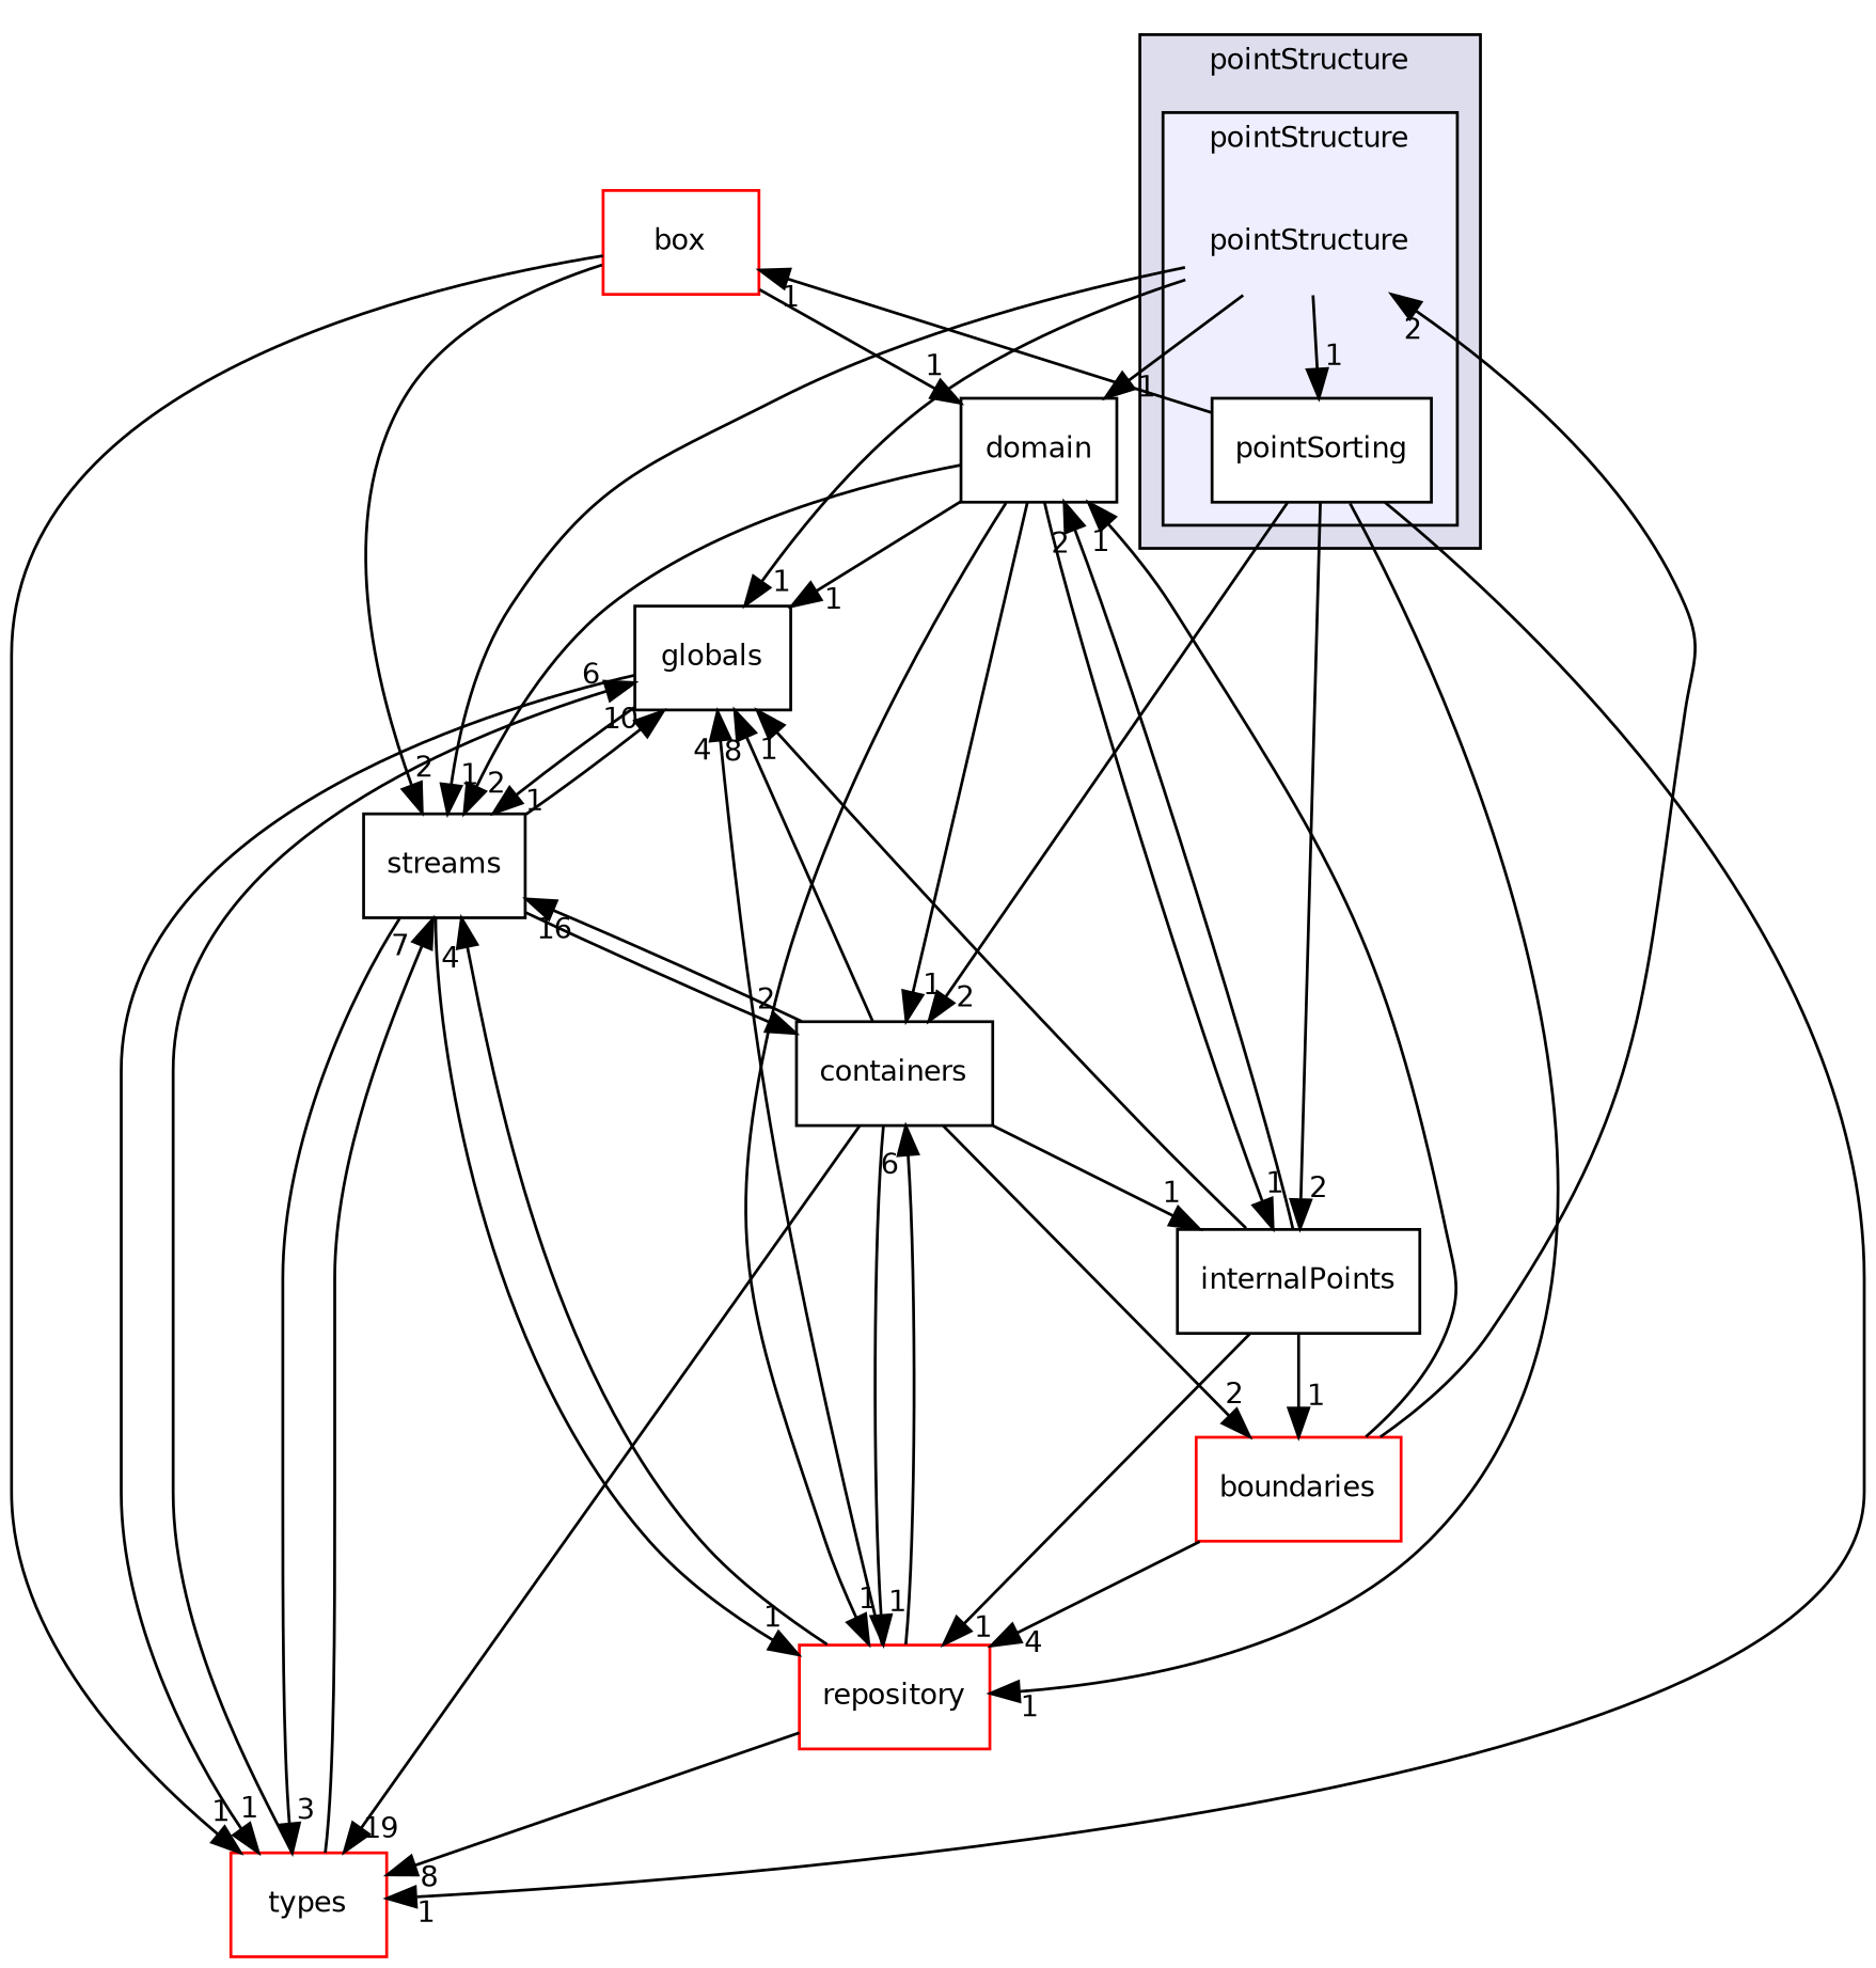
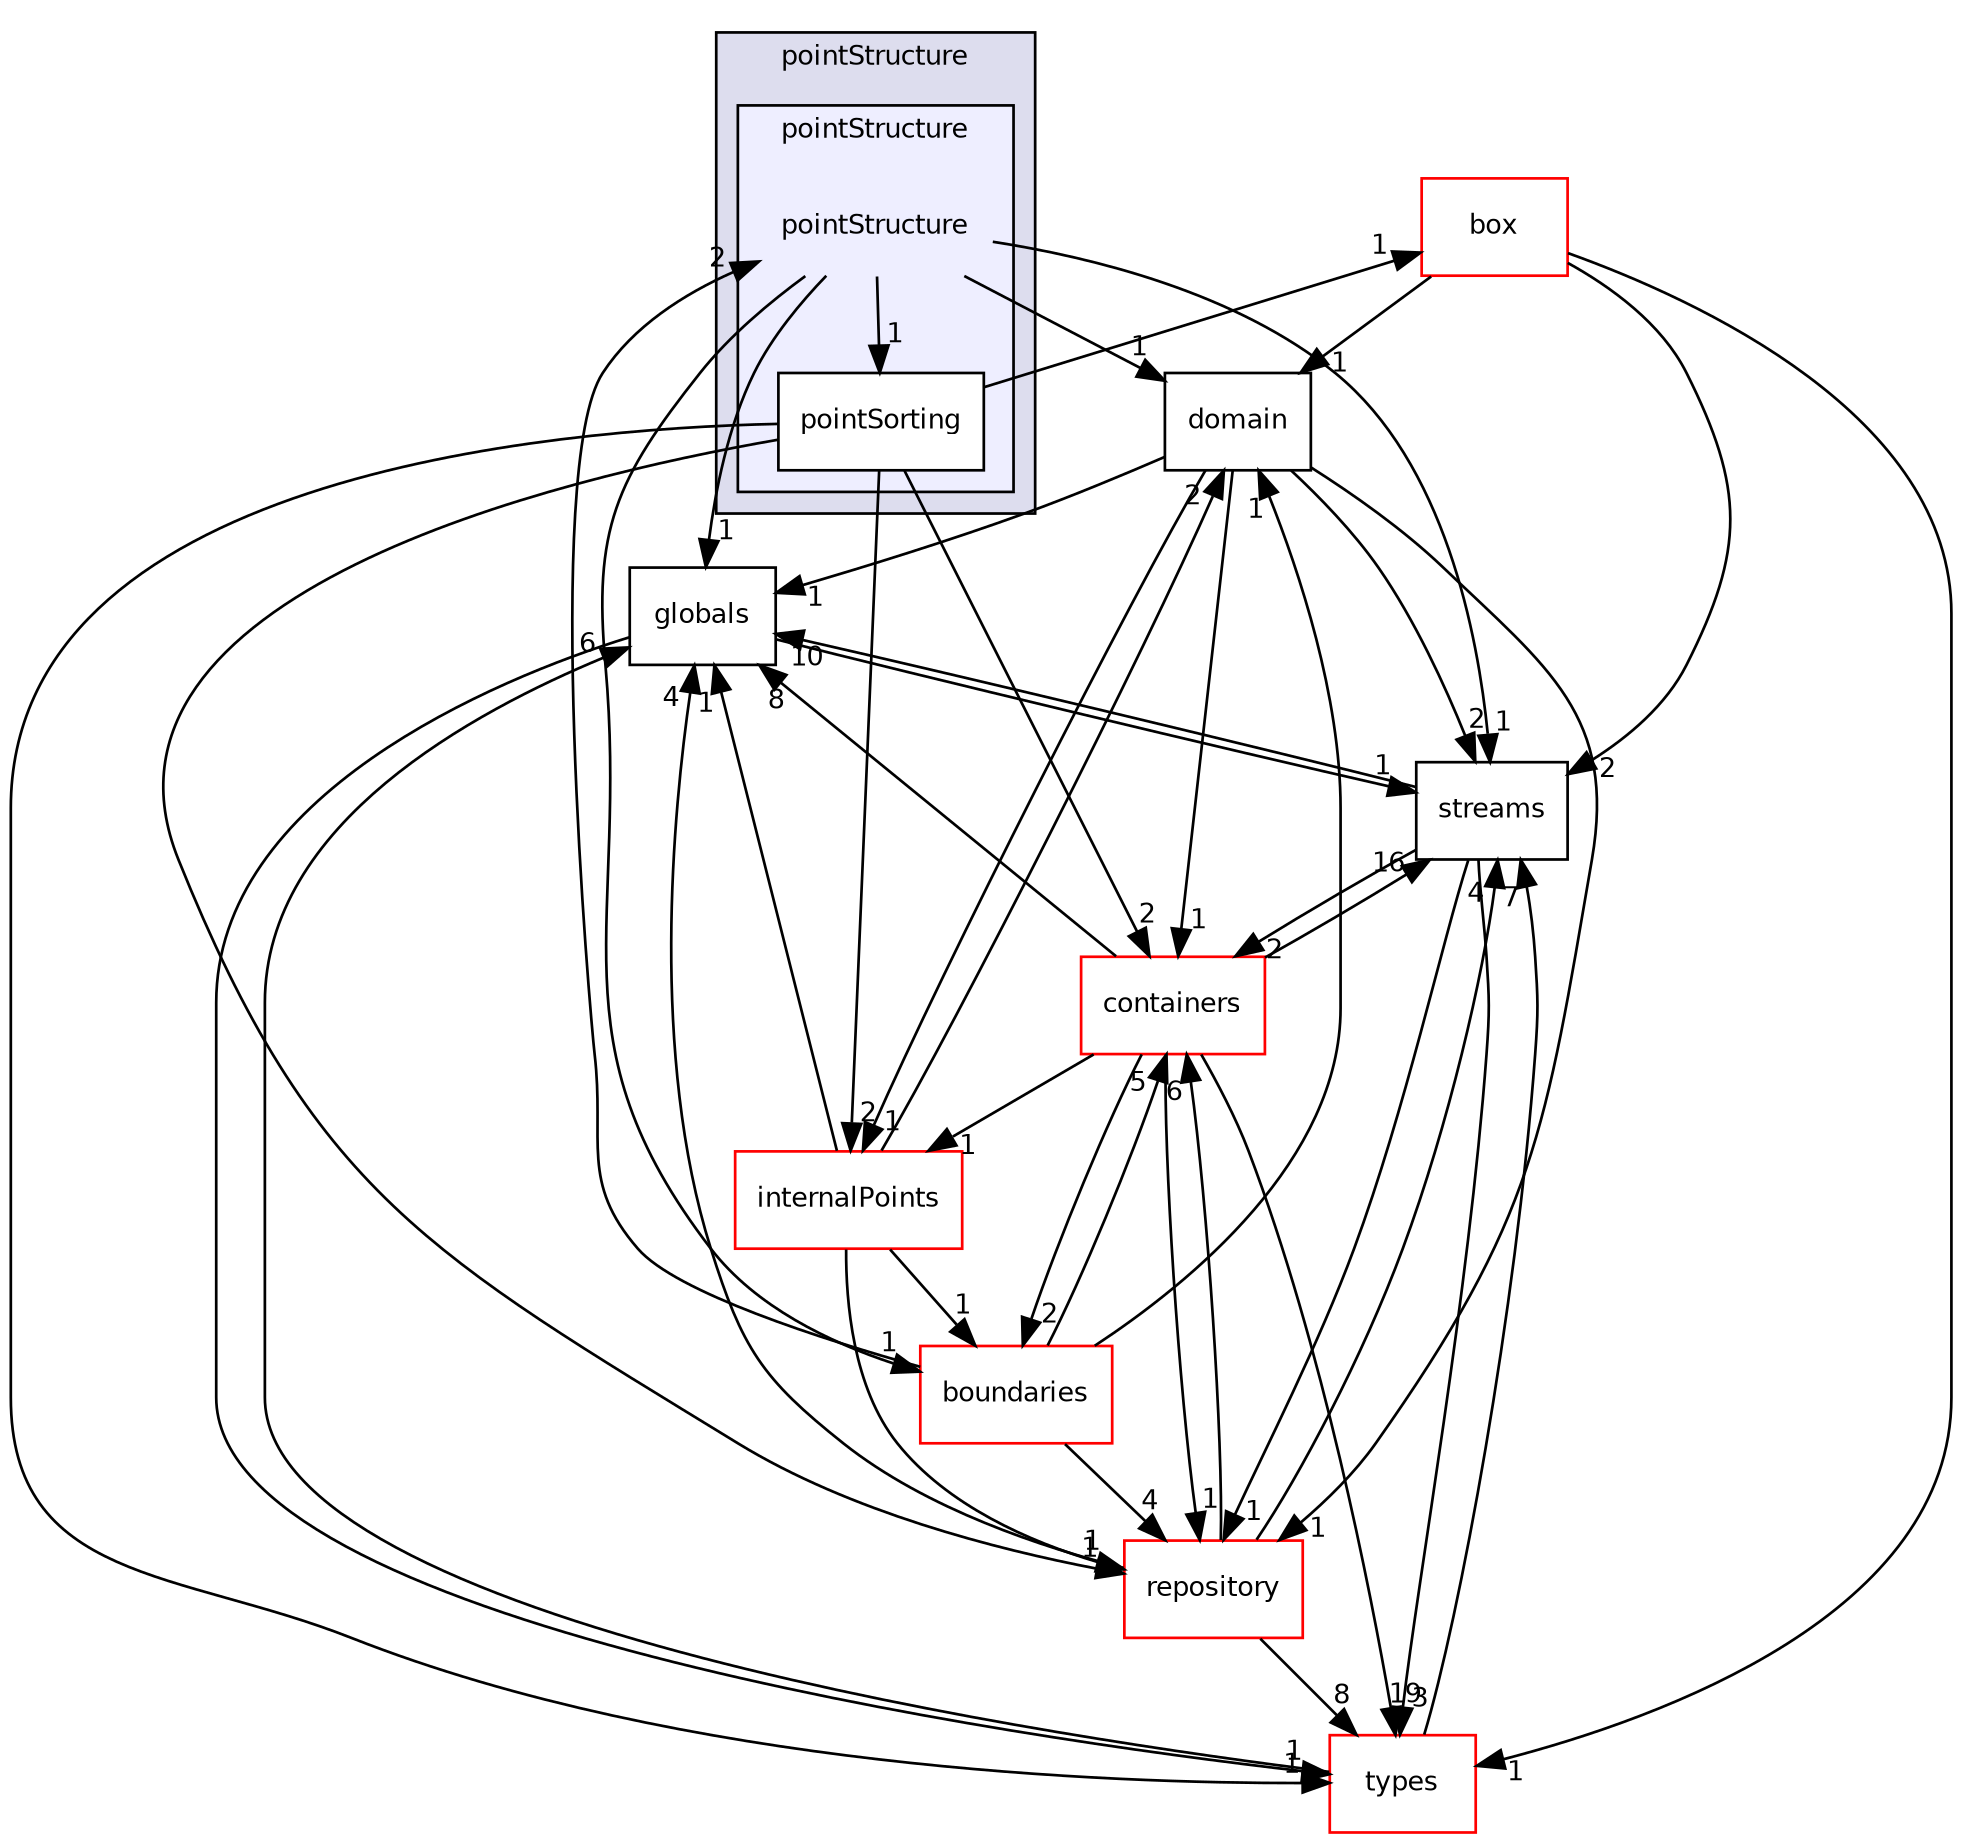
  digraph {
    compound=true
    fontname="DejaVu Sans"
    node [fontname="DejaVu Sans" fontsize=10 shape=box color=red fillcolor=white style=filled]
    edge [fontname="DejaVu Sans" headlabel=1 labeldistance=1.5 labelfontname=Helvetica labelfontsize=10]
    n1 [label=pointStructure shape=plaintext color="" fillcolor="" style=""]
    n2 [color=black label=pointSorting]
    n3 [label=domain color="" fillcolor="" style=""]
    n4 [label=globals color="" fillcolor="" style=""]
    n5 [color=black label=streams]
    n6 [label=boundaries]
    n7 [label=box fillcolor="" style=""]
    n8 [label=repository]
    n9 [label=types]
-   n10 [label=internalPoints color="" fillcolor="" style=""]
-   n11 [color=black label=containers]
+   n10 [label=internalPoints fillcolor="" style=""]
+   n11 [label=containers]
    subgraph cluster_1 {
      bgcolor="#ddddee"
      fontsize=10
      label=pointStructure
      pencolor=black
      subgraph cluster_2 {
        bgcolor="#eeeeff"
        fontsize=10
        label=pointStructure
        pencolor=black
        n1
        n2
      }
    }
    n1 -> n2
    n1 -> n3
    n1 -> n4
    n1 -> n5
+   n1 -> n6
    n2 -> n7
    n2 -> n8
    n2 -> n9
    n2 -> n10 [headlabel=2]
    n2 -> n11 [headlabel=2]
    n3 -> n4
    n3 -> n5 [headlabel=2]
    n3 -> n8
    n3 -> n10
    n3 -> n11
    n4 -> n5
    n4 -> n9
    n5 -> n4 [headlabel=10]
    n5 -> n8
    n5 -> n9 [headlabel=3]
    n5 -> n11 [headlabel=2]
    n6 -> n1 [headlabel=2]
    n6 -> n3
    n6 -> n8 [headlabel=4]
+   n6 -> n11 [headlabel=5]
    n7 -> n3
    n7 -> n5 [headlabel=2]
    n7 -> n9
    n8 -> n4 [headlabel=4]
    n8 -> n5 [headlabel=4]
    n8 -> n9 [headlabel=8]
    n8 -> n11 [headlabel=6]
    n9 -> n4 [headlabel=6]
    n9 -> n5 [headlabel=7]
    n10 -> n3 [headlabel=2]
    n10 -> n4
    n10 -> n6
    n10 -> n8
    n11 -> n4 [headlabel=8]
    n11 -> n5 [headlabel=16]
    n11 -> n6 [headlabel=2]
    n11 -> n8
    n11 -> n9 [headlabel=19]
    n11 -> n10
  }
